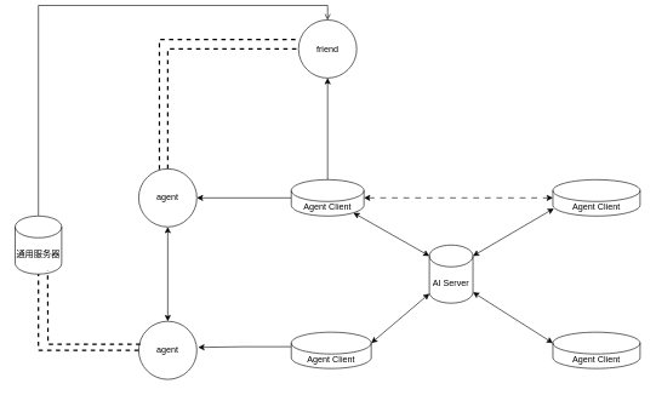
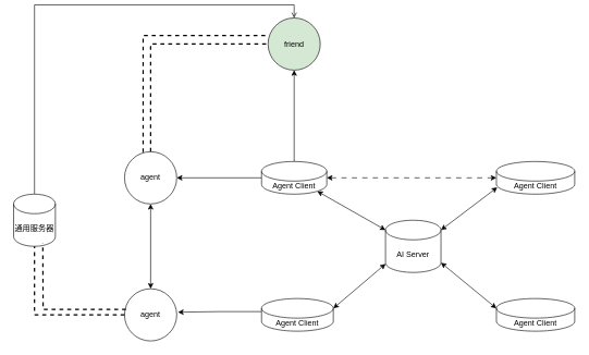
  <mxCell id="0" />
  <mxCell id="1" parent="0" />
  <mxCell id="2" style="edgeStyle=orthogonalEdgeStyle;rounded=0;orthogonalLoop=1;jettySize=auto;html=1;exitX=0;exitY=0.5;exitDx=0;exitDy=0;exitPerimeter=0;entryX=1;entryY=0.5;entryDx=0;entryDy=0;" edge="1" parent="1" source="4" target="15"><mxGeometry relative="1" as="geometry" /></mxCell>
  <mxCell id="3" style="edgeStyle=orthogonalEdgeStyle;rounded=0;orthogonalLoop=1;jettySize=auto;html=1;exitX=0.5;exitY=0;exitDx=0;exitDy=0;exitPerimeter=0;entryX=0.5;entryY=1;entryDx=0;entryDy=0;" edge="1" parent="1" source="4" target="18"><mxGeometry relative="1" as="geometry" /></mxCell>
  <mxCell id="4" value="Agent Client" style="shape=cylinder3;whiteSpace=wrap;html=1;boundedLbl=1;backgroundOutline=1;size=15;" parent="1" vertex="1"><mxGeometry x="400" y="240" width="100" height="50" as="geometry" /></mxCell>
- <mxCell id="5" value="AI Server" style="shape=cylinder3;whiteSpace=wrap;html=1;boundedLbl=1;backgroundOutline=1;size=15;" parent="1" vertex="1"><mxGeometry x="590" y="330" width="60" height="80" as="geometry" /></mxCell>
+ <mxCell id="5" value="AI Server" style="shape=cylinder3;whiteSpace=wrap;html=1;boundedLbl=1;backgroundOutline=1;size=15;" parent="1" vertex="1"><mxGeometry x="590" y="330" width="85" height="80" as="geometry" /></mxCell>
  <mxCell id="6" value="Agent Client" style="shape=cylinder3;whiteSpace=wrap;html=1;boundedLbl=1;backgroundOutline=1;size=15;" parent="1" vertex="1"><mxGeometry x="760" y="240" width="120" height="50" as="geometry" /></mxCell>
  <mxCell id="7" value="Agent Client" style="shape=cylinder3;whiteSpace=wrap;html=1;boundedLbl=1;backgroundOutline=1;size=15;" parent="1" vertex="1"><mxGeometry x="400" y="450" width="110" height="50" as="geometry" /></mxCell>
  <mxCell id="8" value="Agent Client" style="shape=cylinder3;whiteSpace=wrap;html=1;boundedLbl=1;backgroundOutline=1;size=15;" parent="1" vertex="1"><mxGeometry x="760" y="450" width="120" height="50" as="geometry" /></mxCell>
  <mxCell id="9" value="" style="endArrow=classic;html=1;rounded=0;entryX=0.855;entryY=1;entryDx=0;entryDy=-4.35;entryPerimeter=0;exitX=0;exitY=0;exitDx=0;exitDy=15;exitPerimeter=0;startArrow=classic;startFill=1;" parent="1" source="5" target="4" edge="1"><mxGeometry width="50" height="50" relative="1" as="geometry"><mxPoint x="580" y="330" as="sourcePoint" /><mxPoint x="630" y="280" as="targetPoint" /></mxGeometry></mxCell>
  <mxCell id="10" value="" style="endArrow=classic;html=1;rounded=0;entryX=0.011;entryY=0.793;entryDx=0;entryDy=0;entryPerimeter=0;exitX=1;exitY=0;exitDx=0;exitDy=15;exitPerimeter=0;startArrow=classic;startFill=1;" parent="1" source="5" target="6" edge="1"><mxGeometry width="50" height="50" relative="1" as="geometry"><mxPoint x="660" y="320" as="sourcePoint" /><mxPoint x="710" y="270" as="targetPoint" /></mxGeometry></mxCell>
  <mxCell id="11" value="" style="endArrow=classic;html=1;rounded=0;entryX=0;entryY=0;entryDx=0;entryDy=15;entryPerimeter=0;exitX=1;exitY=1;exitDx=0;exitDy=-15;exitPerimeter=0;startArrow=classic;startFill=1;" parent="1" source="5" target="8" edge="1"><mxGeometry width="50" height="50" relative="1" as="geometry"><mxPoint x="640" y="460" as="sourcePoint" /><mxPoint x="690" y="410" as="targetPoint" /></mxGeometry></mxCell>
  <mxCell id="12" value="" style="endArrow=classic;html=1;rounded=0;entryX=1;entryY=0;entryDx=0;entryDy=15;entryPerimeter=0;exitX=0.002;exitY=0.836;exitDx=0;exitDy=0;exitPerimeter=0;startArrow=classic;startFill=1;" parent="1" source="5" target="7" edge="1"><mxGeometry width="50" height="50" relative="1" as="geometry"><mxPoint x="430" y="440" as="sourcePoint" /><mxPoint x="480" y="390" as="targetPoint" /></mxGeometry></mxCell>
  <mxCell id="13" style="edgeStyle=orthogonalEdgeStyle;rounded=0;orthogonalLoop=1;jettySize=auto;html=1;exitX=1;exitY=0.5;exitDx=0;exitDy=0;exitPerimeter=0;entryX=0;entryY=0.5;entryDx=0;entryDy=0;entryPerimeter=0;startArrow=classic;startFill=1;dashed=1;dashPattern=8 8;" parent="1" source="4" target="6" edge="1"><mxGeometry relative="1" as="geometry" /></mxCell>
  <mxCell id="14" style="edgeStyle=orthogonalEdgeStyle;rounded=0;orthogonalLoop=1;jettySize=auto;html=1;exitX=0.5;exitY=1;exitDx=0;exitDy=0;startArrow=classic;startFill=1;" edge="1" parent="1" source="15" target="16"><mxGeometry relative="1" as="geometry" /></mxCell>
  <mxCell id="15" value="agent" style="ellipse;whiteSpace=wrap;html=1;aspect=fixed;" vertex="1" parent="1"><mxGeometry x="190" y="225" width="80" height="80" as="geometry" /></mxCell>
  <mxCell id="16" value="agent" style="ellipse;whiteSpace=wrap;html=1;aspect=fixed;" vertex="1" parent="1"><mxGeometry x="190" y="435" width="80" height="80" as="geometry" /></mxCell>
  <mxCell id="17" style="edgeStyle=orthogonalEdgeStyle;rounded=0;orthogonalLoop=1;jettySize=auto;html=1;exitX=0;exitY=0;exitDx=0;exitDy=20;exitPerimeter=0;entryX=1.024;entryY=0.449;entryDx=0;entryDy=0;entryPerimeter=0;" edge="1" parent="1" source="7" target="16"><mxGeometry relative="1" as="geometry" /></mxCell>
- <mxCell id="18" value="friend" style="ellipse;whiteSpace=wrap;html=1;aspect=fixed;" vertex="1" parent="1"><mxGeometry x="410" y="20" width="80" height="80" as="geometry" /></mxCell>
+ <mxCell id="18" value="friend" style="ellipse;whiteSpace=wrap;html=1;aspect=fixed;fillColor=#d5e8d4;" vertex="1" parent="1"><mxGeometry x="410" y="20" width="80" height="80" as="geometry" /></mxCell>
  <mxCell id="19" value="" style="endArrow=none;dashed=1;html=1;strokeWidth=2;rounded=0;entryX=0;entryY=0.5;entryDx=0;entryDy=0;exitX=0.5;exitY=0;exitDx=0;exitDy=0;edgeStyle=orthogonalEdgeStyle;" edge="1" parent="1" source="15" target="18"><mxGeometry width="50" height="50" relative="1" as="geometry"><mxPoint x="230" y="140" as="sourcePoint" /><mxPoint x="280" y="90" as="targetPoint" /></mxGeometry></mxCell>
  <mxCell id="20" value="" style="endArrow=none;dashed=1;html=1;strokeWidth=2;rounded=0;entryX=-0.022;entryY=0.337;entryDx=0;entryDy=0;exitX=0.356;exitY=0.01;exitDx=0;exitDy=0;edgeStyle=orthogonalEdgeStyle;entryPerimeter=0;exitPerimeter=0;" edge="1" parent="1" source="15" target="18"><mxGeometry width="50" height="50" relative="1" as="geometry"><mxPoint x="240" y="235" as="sourcePoint" /><mxPoint x="300" y="70" as="targetPoint" /><Array as="points"><mxPoint x="219" y="47" /></Array></mxGeometry></mxCell>
  <mxCell id="21" style="edgeStyle=orthogonalEdgeStyle;rounded=0;orthogonalLoop=1;jettySize=auto;html=1;exitX=0.5;exitY=0;exitDx=0;exitDy=0;exitPerimeter=0;entryX=0.5;entryY=0;entryDx=0;entryDy=0;endArrow=open;" edge="1" parent="1" source="22" target="18"><mxGeometry relative="1" as="geometry" /></mxCell>
  <mxCell id="22" value="通用服务器" style="shape=cylinder3;whiteSpace=wrap;html=1;boundedLbl=1;backgroundOutline=1;size=15;" vertex="1" parent="1"><mxGeometry x="20" y="290" width="64" height="80" as="geometry" /></mxCell>
  <mxCell id="23" value="" style="endArrow=none;dashed=1;html=1;strokeWidth=2;rounded=0;entryX=0.5;entryY=1;entryDx=0;entryDy=0;exitX=0;exitY=0.5;exitDx=0;exitDy=0;edgeStyle=orthogonalEdgeStyle;entryPerimeter=0;" edge="1" parent="1" source="16" target="22"><mxGeometry width="50" height="50" relative="1" as="geometry"><mxPoint x="-60" y="449.48" as="sourcePoint" /><mxPoint x="120" y="284.48" as="targetPoint" /></mxGeometry></mxCell>
  <mxCell id="24" value="" style="endArrow=none;dashed=1;html=1;strokeWidth=2;rounded=0;entryX=0.855;entryY=1;entryDx=0;entryDy=-4.35;exitX=0.028;exitY=0.396;exitDx=0;exitDy=0;edgeStyle=orthogonalEdgeStyle;entryPerimeter=0;exitPerimeter=0;" edge="1" parent="1" source="16"><mxGeometry width="50" height="50" relative="1" as="geometry"><mxPoint x="-200" y="470" as="sourcePoint" /><mxPoint x="64.72" y="365.65" as="targetPoint" /></mxGeometry></mxCell>
